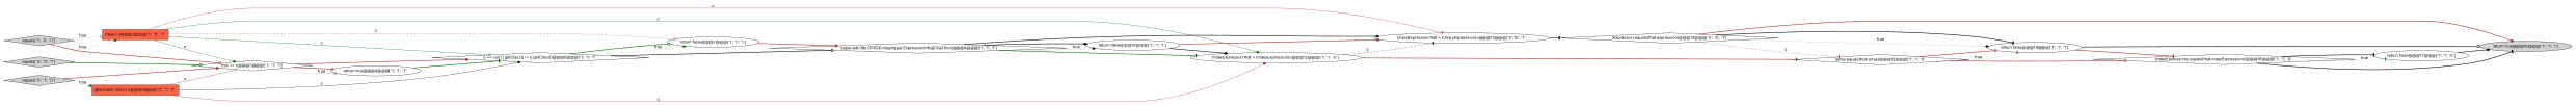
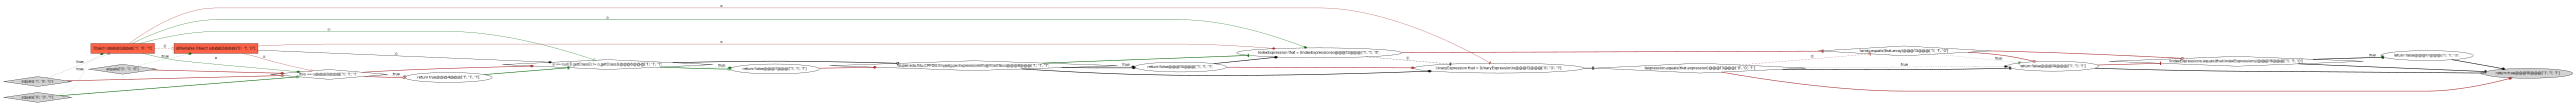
  digraph {
    fontname=Inter
    rankdir=LR
    node [fillcolor=white fontname=Inter shape=diamond style=filled]
    edge [arrowhead=diamond color=black fontname=Inter style=bold]
    n1 [fillcolor=lightgray label="equals['1', '0', '0']"]
    n2 [fillcolor=tomato label="Object o@@@2@@@['1', '0', '1']" shape=box]
    n3 [label="this == o@@@3@@@['1', '1', '1']"]
    n4 [label="IndexExpression that = (IndexExpression)o@@@12@@@['1', '1', '0']" shape=ellipse]
    n5 [fillcolor=tomato label="@Nullable Object o@@@2@@@['0', '1', '0']" shape=box]
    n6 [label="UnaryExpression that = (UnaryExpression)o@@@12@@@['0', '0', '1']" shape=ellipse]
    n7 [label="o == null || getClass() != o.getClass()@@@6@@@['1', '1', '1']"]
    n8 [label="return true@@@4@@@['1', '1', '1']" shape=ellipse]
    n9 [label="return false@@@14@@@['1', '1', '1']" shape=ellipse]
    n10 [fillcolor=lightgray label="return true@@@16@@@['1', '1', '1']" shape=ellipse]
    n11 [label="!indexExpressions.equals(that.indexExpressions)@@@16@@@['1', '1', '0']"]
    n12 [label="return false@@@17@@@['1', '1', '0']" shape=ellipse]
    n13 [label="!array.equals(that.array)@@@13@@@['1', '1', '0']"]
    n14 [label="!expression.equals(that.expression)@@@13@@@['0', '0', '1']"]
    n15 [label="return false@@@7@@@['1', '1', '1']" shape=ellipse]
    n16 [label="!super.edu.fdu.CPPDG.tinypdg.pe.ExpressionInfo@10a31bco@@@9@@@['1', '1', '1']"]
    n17 [label="return false@@@10@@@['1', '1', '1']" shape=ellipse]
    n18 [fillcolor=lightgray label="equals['0', '0', '1']"]
    n19 [fillcolor=lightgray label="equals['0', '1', '0']"]
    n1 -> n2 [arrowhead=odot label=true style=dotted]
    n1 -> n3 [arrowhead=odot color=brown]
    n2 -> n3 [color=darkgreen label=o style=solid]
    n2 -> n4 [color=darkgreen label=o style=solid]
-   n2 -> n15 [arrowhead=odot color=brown label=0 style=dashed]
+   n2 -> n5 [arrowhead=odot color=brown label=0 style=dashed]
    n2 -> n6 [arrowhead=tee color=brown label=o style=solid]
    n2 -> n7 [arrowhead=odot color=darkgreen label=o style=solid]
    n3 -> n7 [color=brown]
    n3 -> n8 [arrowhead=odot label=true style=dotted]
    n3 -> n8 [arrowhead=odot color=brown]
    n4 -> n6 [arrowhead=tee label=0 style=dashed]
    n4 -> n13 [arrowhead=tee color=brown]
    n5 -> n3 [arrowhead=odot color=brown label=o style=solid]
    n5 -> n4 [color=brown label=o style=solid]
    n5 -> n7 [label=o style=solid]
    n6 -> n14 [arrowhead=tee]
    n7 -> n15 [color=darkgreen label=true style=dotted]
    n7 -> n15 [arrowhead=odot color=darkgreen]
    n7 -> n16 [arrowhead=odot]
    n8 -> n7 [arrowhead=tee color=darkgreen]
    n9 -> n10 [arrowhead=odot]
    n9 -> n11 [arrowhead=tee color=brown]
    n11 -> n10 [arrowhead=tee]
    n11 -> n12 [arrowhead=tee]
    n11 -> n12 [arrowhead=tee color=darkgreen label=true style=dotted]
    n12 -> n10
    n13 -> n9 [arrowhead=tee color=darkgreen label=true style=dotted]
    n13 -> n9 [arrowhead=odot color=brown]
    n13 -> n11 [arrowhead=odot color=brown]
    n14 -> n9 [label=true style=dotted]
    n14 -> n9 [arrowhead=tee]
    n14 -> n10 [color=brown]
    n14 -> n13 [arrowhead=tee color=brown label=0 style=dashed]
    n15 -> n16 [color=brown]
    n16 -> n4 [arrowhead=tee color=darkgreen]
    n16 -> n6
    n16 -> n17
    n16 -> n17 [label=true style=dotted]
    n17 -> n4
    n17 -> n6 [color=brown]
    n18 -> n2 [color=darkgreen label=true style=dotted]
    n18 -> n3 [arrowhead=odot color=darkgreen]
    n19 -> n3 [color=brown]
    n19 -> n5 [color=darkgreen label=true style=dotted]
  }
